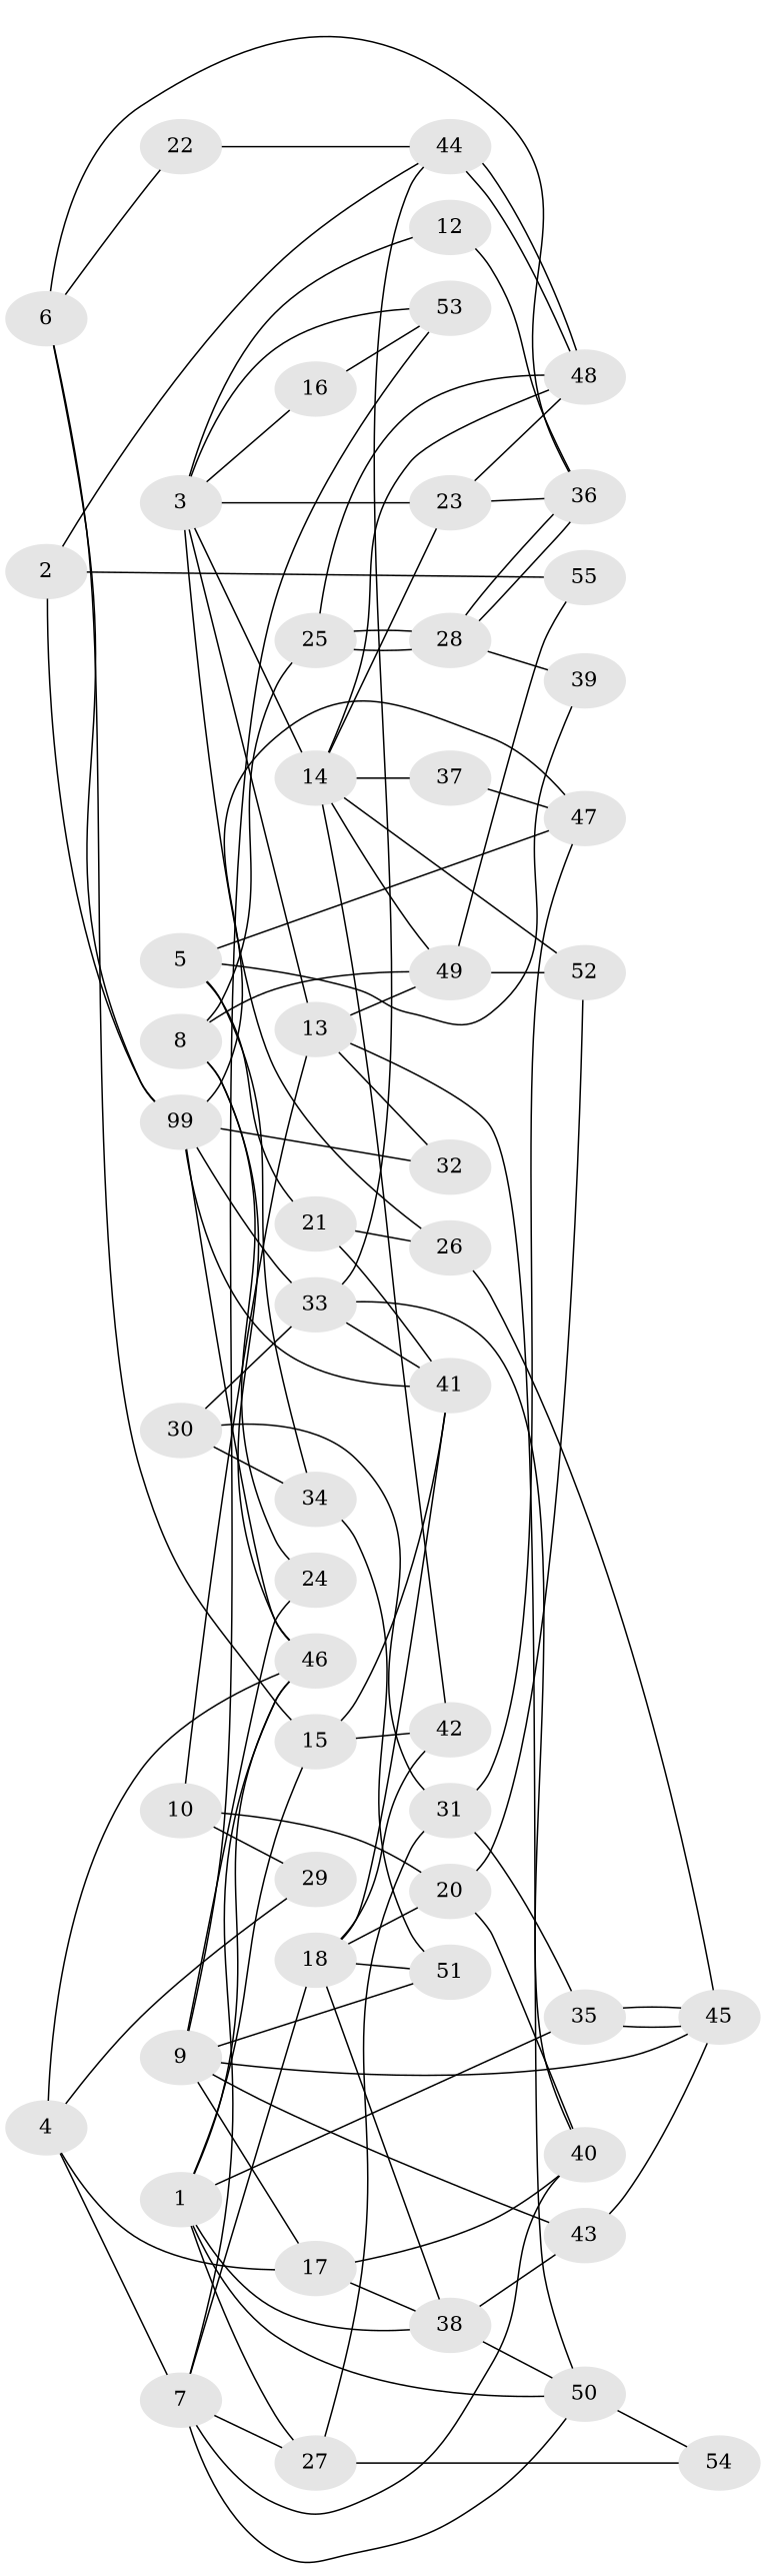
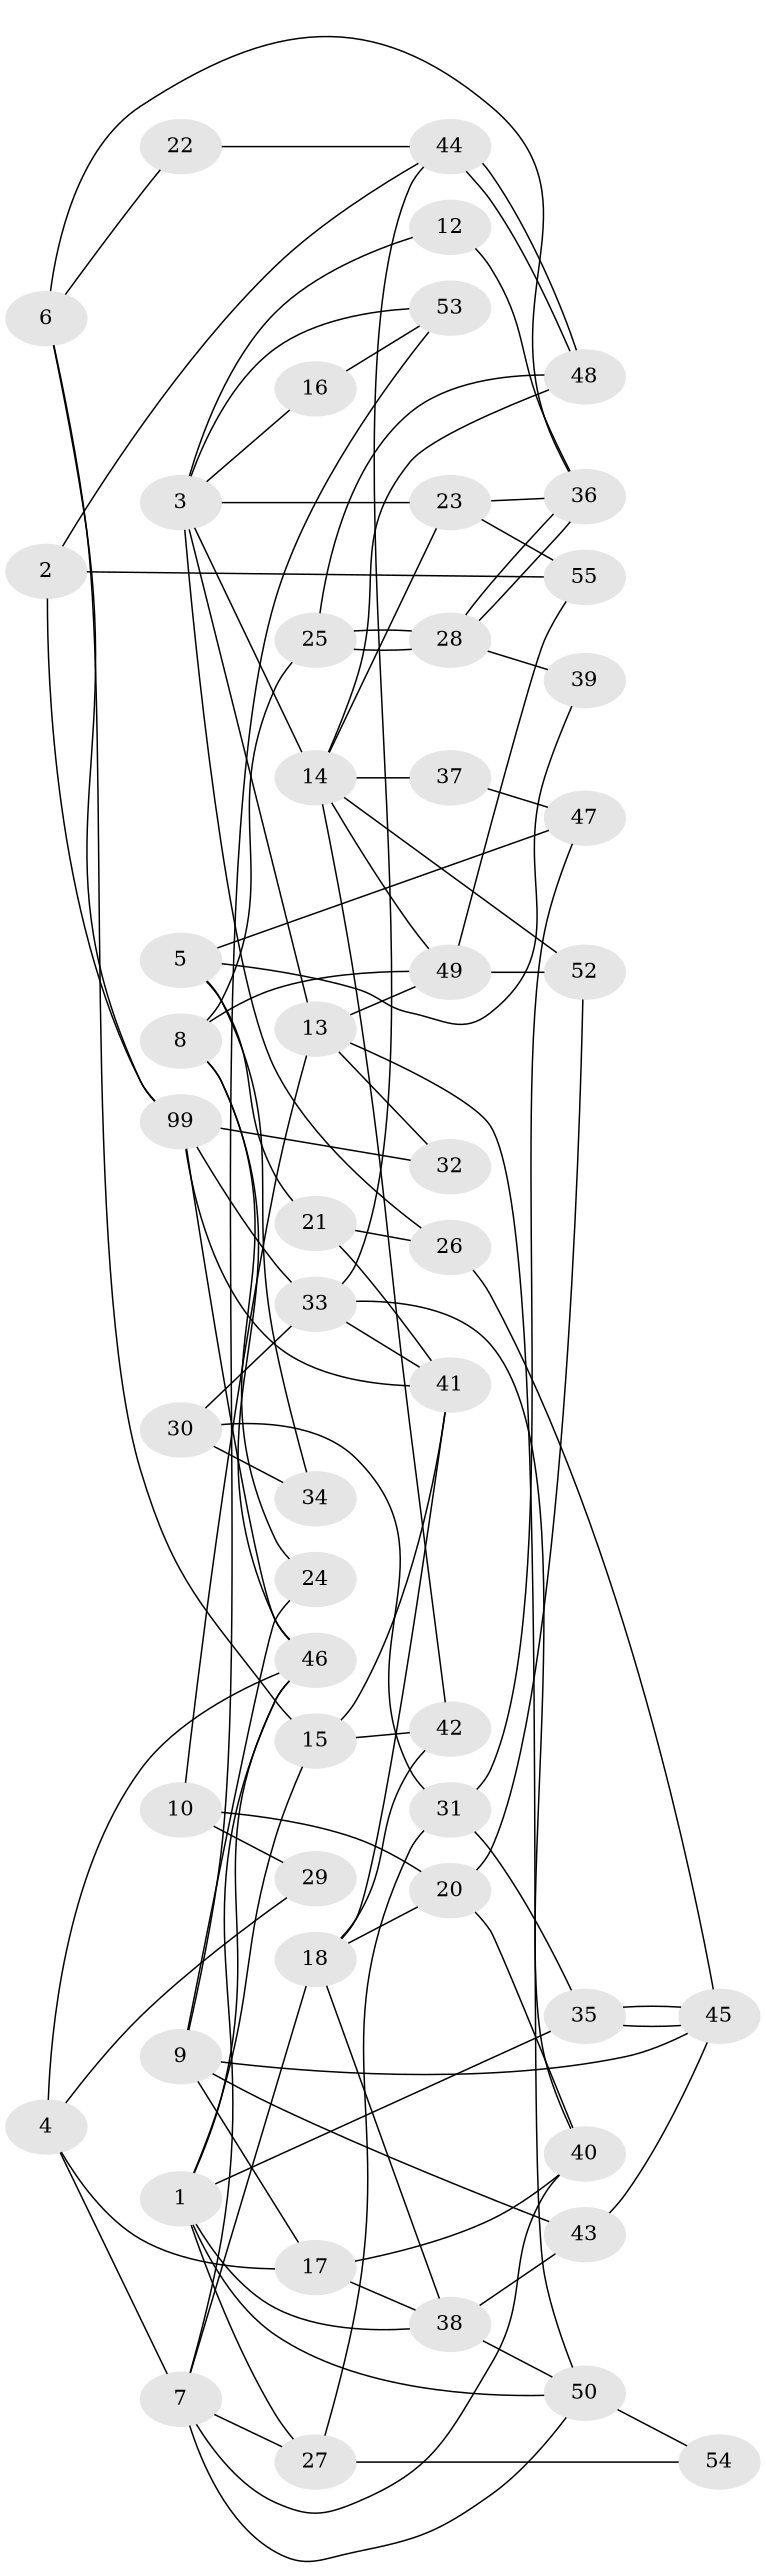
  graph {
    rankdir=LR
    node [color=gray90 style=filled]
    1
    15
    27
    35
    38
    46
    50
    42
    41
    31
    54
    45
    43
    n14 [label=99]
    2
    44
    55
    47
    32
    33
    48
    3
    12
    13
    14
    16
    23
    26
    53
    36
    49
    37
    52
    4
    7
    17
    29
    18
    40
    5
    21
    34
    39
-   51
    6
    22
    20
    8
    24
    25
    28
    9
    10
    30
    1 -- 15
    1 -- 27
    1 -- 35
    1 -- 38
    1 -- 46
    1 -- 50
    15 -- 42
    15 -- 41
    27 -- 31
    27 -- 54
    35 -- 45
    35 -- 45
    38 -- 50
    38 -- 43
    50 -- 54
    31 -- 35
    31 -- 47
    43 -- 45
    n14 -- 46
    n14 -- 41
-   n14 -- 47
    n14 -- 32
    n14 -- 33
    2 -- n14
    2 -- 44
    2 -- 55
    44 -- 48
    44 -- 48
    33 -- 41
    33 -- 44
    33 -- 40
    3 -- 12
    3 -- 13
    3 -- 14
    3 -- 16
    3 -- 23
    3 -- 26
    3 -- 53
    12 -- 36
    13 -- 50
    13 -- 32
    13 -- 49
    14 -- 42
    14 -- 48
    14 -- 23
    14 -- 49
    14 -- 37
    14 -- 52
    16 -- 53
-   23 -- 48
+   23 -- 55
    23 -- 36
    26 -- 45
    49 -- 55
    49 -- 52
    37 -- 47
    4 -- 46
    4 -- 7
    4 -- 17
    4 -- 29
    7 -- 27
    7 -- 46
    7 -- 50
    7 -- 18
    7 -- 40
    17 -- 38
    17 -- 40
    18 -- 38
    18 -- 42
    18 -- 41
-   18 -- 51
    18 -- 20
    5 -- 47
    5 -- 21
    5 -- 34
    5 -- 39
    21 -- 41
    21 -- 26
-   34 -- 51
    6 -- 15
    6 -- n14
    6 -- 36
    6 -- 22
    22 -- 44
    20 -- 52
    20 -- 40
    8 -- 46
    8 -- 49
    8 -- 24
    8 -- 25
    25 -- 48
    25 -- 28
    25 -- 28
    28 -- 36
    28 -- 36
    28 -- 39
    9 -- 45
    9 -- 43
    9 -- 53
    9 -- 17
-   9 -- 51
    9 -- 24
    10 -- 13
    10 -- 29
    10 -- 20
    30 -- 31
    30 -- 33
    30 -- 34
  }
